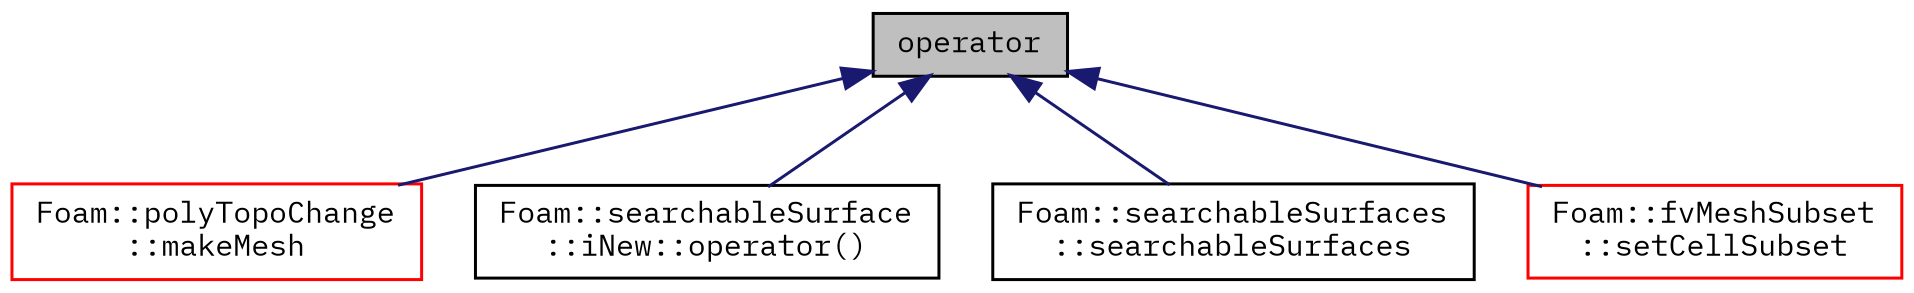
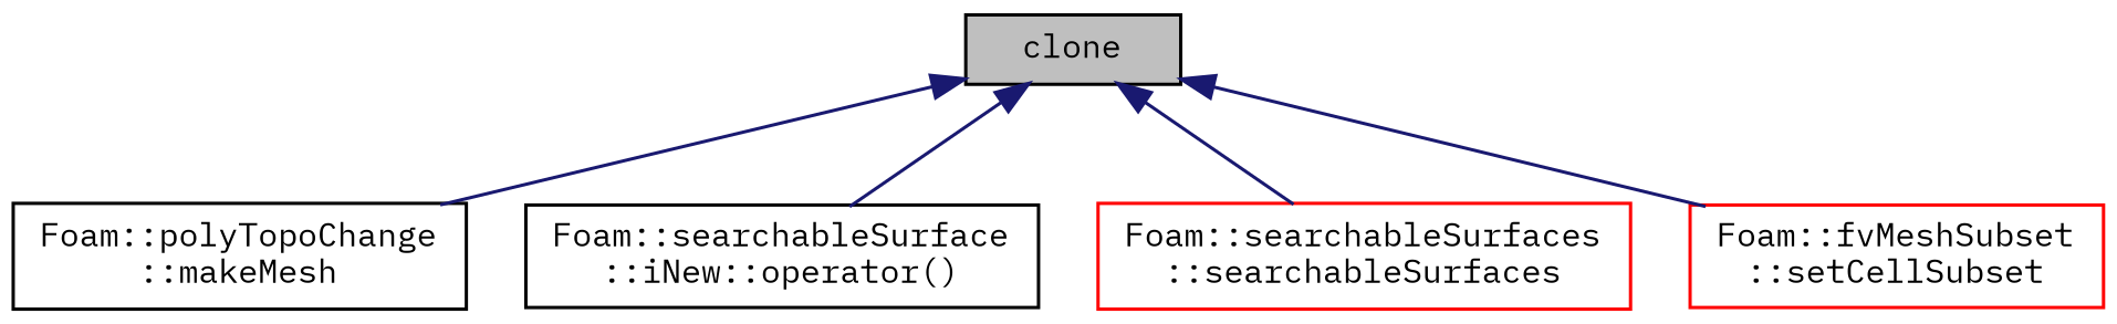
  digraph {
    fontname="IBM Plex Mono"
    rankdir=TB
    node [color=black fontname="IBM Plex Mono" fontsize=10 shape=record]
    edge [color=midnightblue dir=back fontname="IBM Plex Mono" fontsize=10 labelfontname=FreeSans labelfontsize=10 style=solid]
-   n1 [fillcolor=grey75 fontcolor=black height=0.2 label=operator style=filled width=0.4]
-   n2 [color=red height=0.2 label="Foam::polyTopoChange\l::makeMesh" width=0.4]
+   n1 [fillcolor=grey75 fontcolor=black height=0.2 label=clone style=filled width=0.4]
+   n2 [height=0.2 label="Foam::polyTopoChange\l::makeMesh" width=0.4]
    n3 [height=0.2 label="Foam::searchableSurface\l::iNew::operator()" width=0.4]
-   n4 [height=0.2 label="Foam::searchableSurfaces\l::searchableSurfaces" width=0.4]
+   n4 [color=red height=0.2 label="Foam::searchableSurfaces\l::searchableSurfaces" width=0.4]
    n5 [color=red height=0.2 label="Foam::fvMeshSubset\l::setCellSubset" width=0.4]
    n1 -> n2
    n1 -> n3
    n1 -> n4
    n1 -> n5
  }
